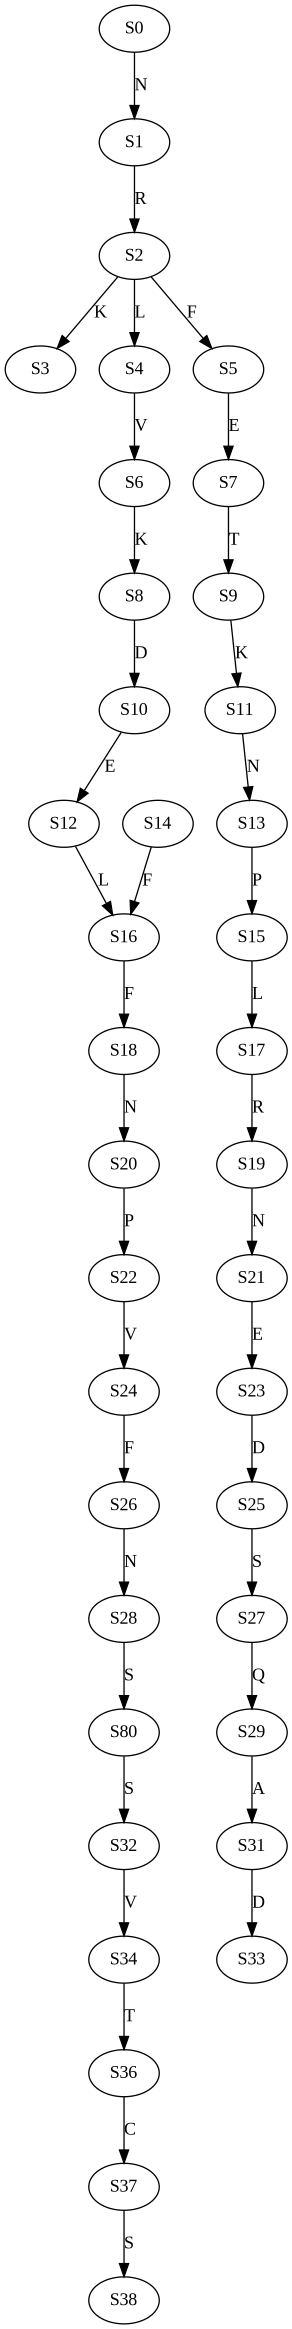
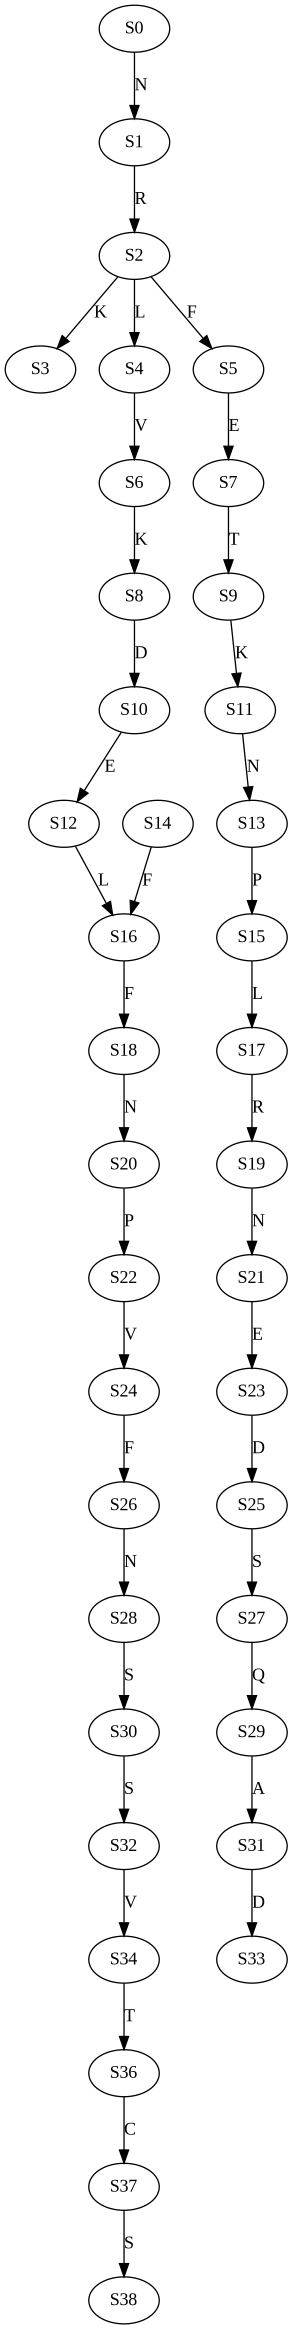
  strict digraph {
    fontname="Liberation Serif"
    node [fontname="Liberation Serif"]
    edge [fontname="Liberation Serif"]
    S0
    S1
    S2
    S3
    S4
    S5
    S6
    S7
    S8
    S9
    S10
    S11
    S12
    S13
    S16
    S15
    S14
    S17
    S18
    S19
    S20
    S21
    S22
    S23
    S24
    S25
    S26
    S27
    S28
    S29
-   S30 [label=S80]
+   S30
    S31
    S32
    S33
    S34
    S36
    S37
    S38
    S0 -> S1 [label=N]
    S1 -> S2 [label=R]
    S2 -> S3 [label=K]
    S2 -> S4 [label=L]
    S2 -> S5 [label=F]
    S4 -> S6 [label=V]
    S5 -> S7 [label=E]
    S6 -> S8 [label=K]
    S7 -> S9 [label=T]
    S8 -> S10 [label=D]
    S9 -> S11 [label=K]
    S10 -> S12 [label=E]
    S11 -> S13 [label=N]
    S12 -> S16 [label=L]
    S13 -> S15 [label=P]
    S16 -> S18 [label=F]
    S15 -> S17 [label=L]
    S14 -> S16 [label=F]
    S17 -> S19 [label=R]
    S18 -> S20 [label=N]
    S19 -> S21 [label=N]
    S20 -> S22 [label=P]
    S21 -> S23 [label=E]
    S22 -> S24 [label=V]
    S23 -> S25 [label=D]
    S24 -> S26 [label=F]
    S25 -> S27 [label=S]
    S26 -> S28 [label=N]
    S27 -> S29 [label=Q]
    S28 -> S30 [label=S]
    S29 -> S31 [label=A]
    S30 -> S32 [label=S]
    S31 -> S33 [label=D]
    S32 -> S34 [label=V]
    S34 -> S36 [label=T]
    S36 -> S37 [label=C]
    S37 -> S38 [label=S]
  }
